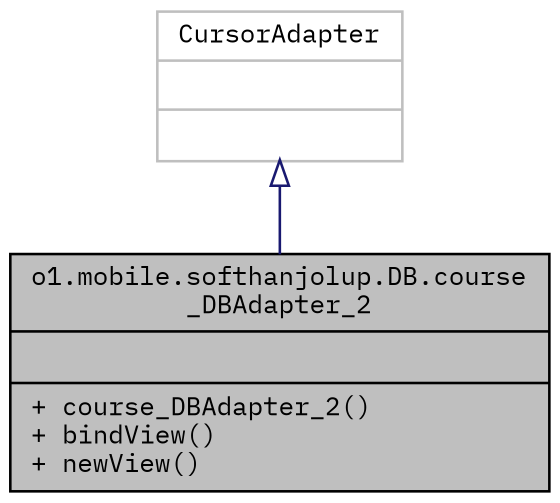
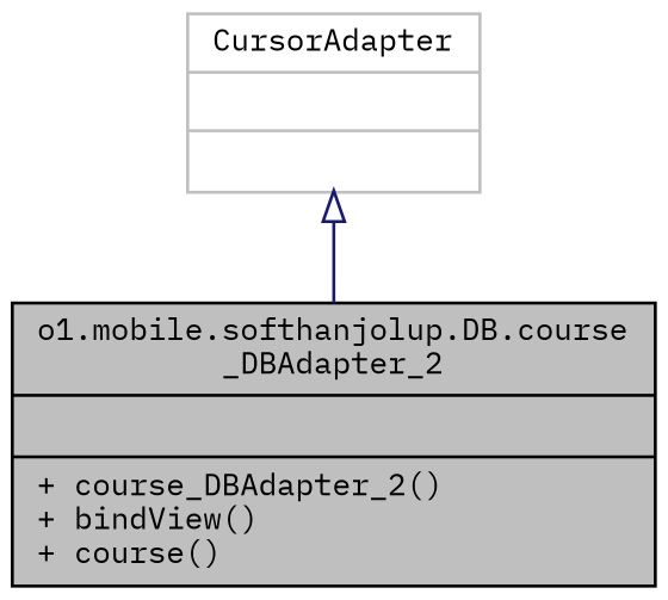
  digraph {
    fontname="IBM Plex Mono"
    node [fontname="IBM Plex Mono" fontsize=10 shape=record style=filled]
-   n1 [color=black fillcolor=grey75 fontcolor=black height=0.2 label="{o1.mobile.softhanjolup.DB.course\l_DBAdapter_2\n||+ course_DBAdapter_2()\l+ bindView()\l+ newView()\l}" width=0.4]
+   n1 [color=black fillcolor=grey75 fontcolor=black height=0.2 label="{o1.mobile.softhanjolup.DB.course\l_DBAdapter_2\n||+ course_DBAdapter_2()\l+ bindView()\l+ course()\l}" width=0.4]
    n2 [color=grey75 fillcolor=white height=0.2 label="{CursorAdapter\n||}" width=0.4]
    n2 -> n1 [arrowtail=onormal color=midnightblue dir=back fontname="IBM Plex Mono" fontsize=10 labelfontname=Helvetica labelfontsize=10 style=solid]
  }
